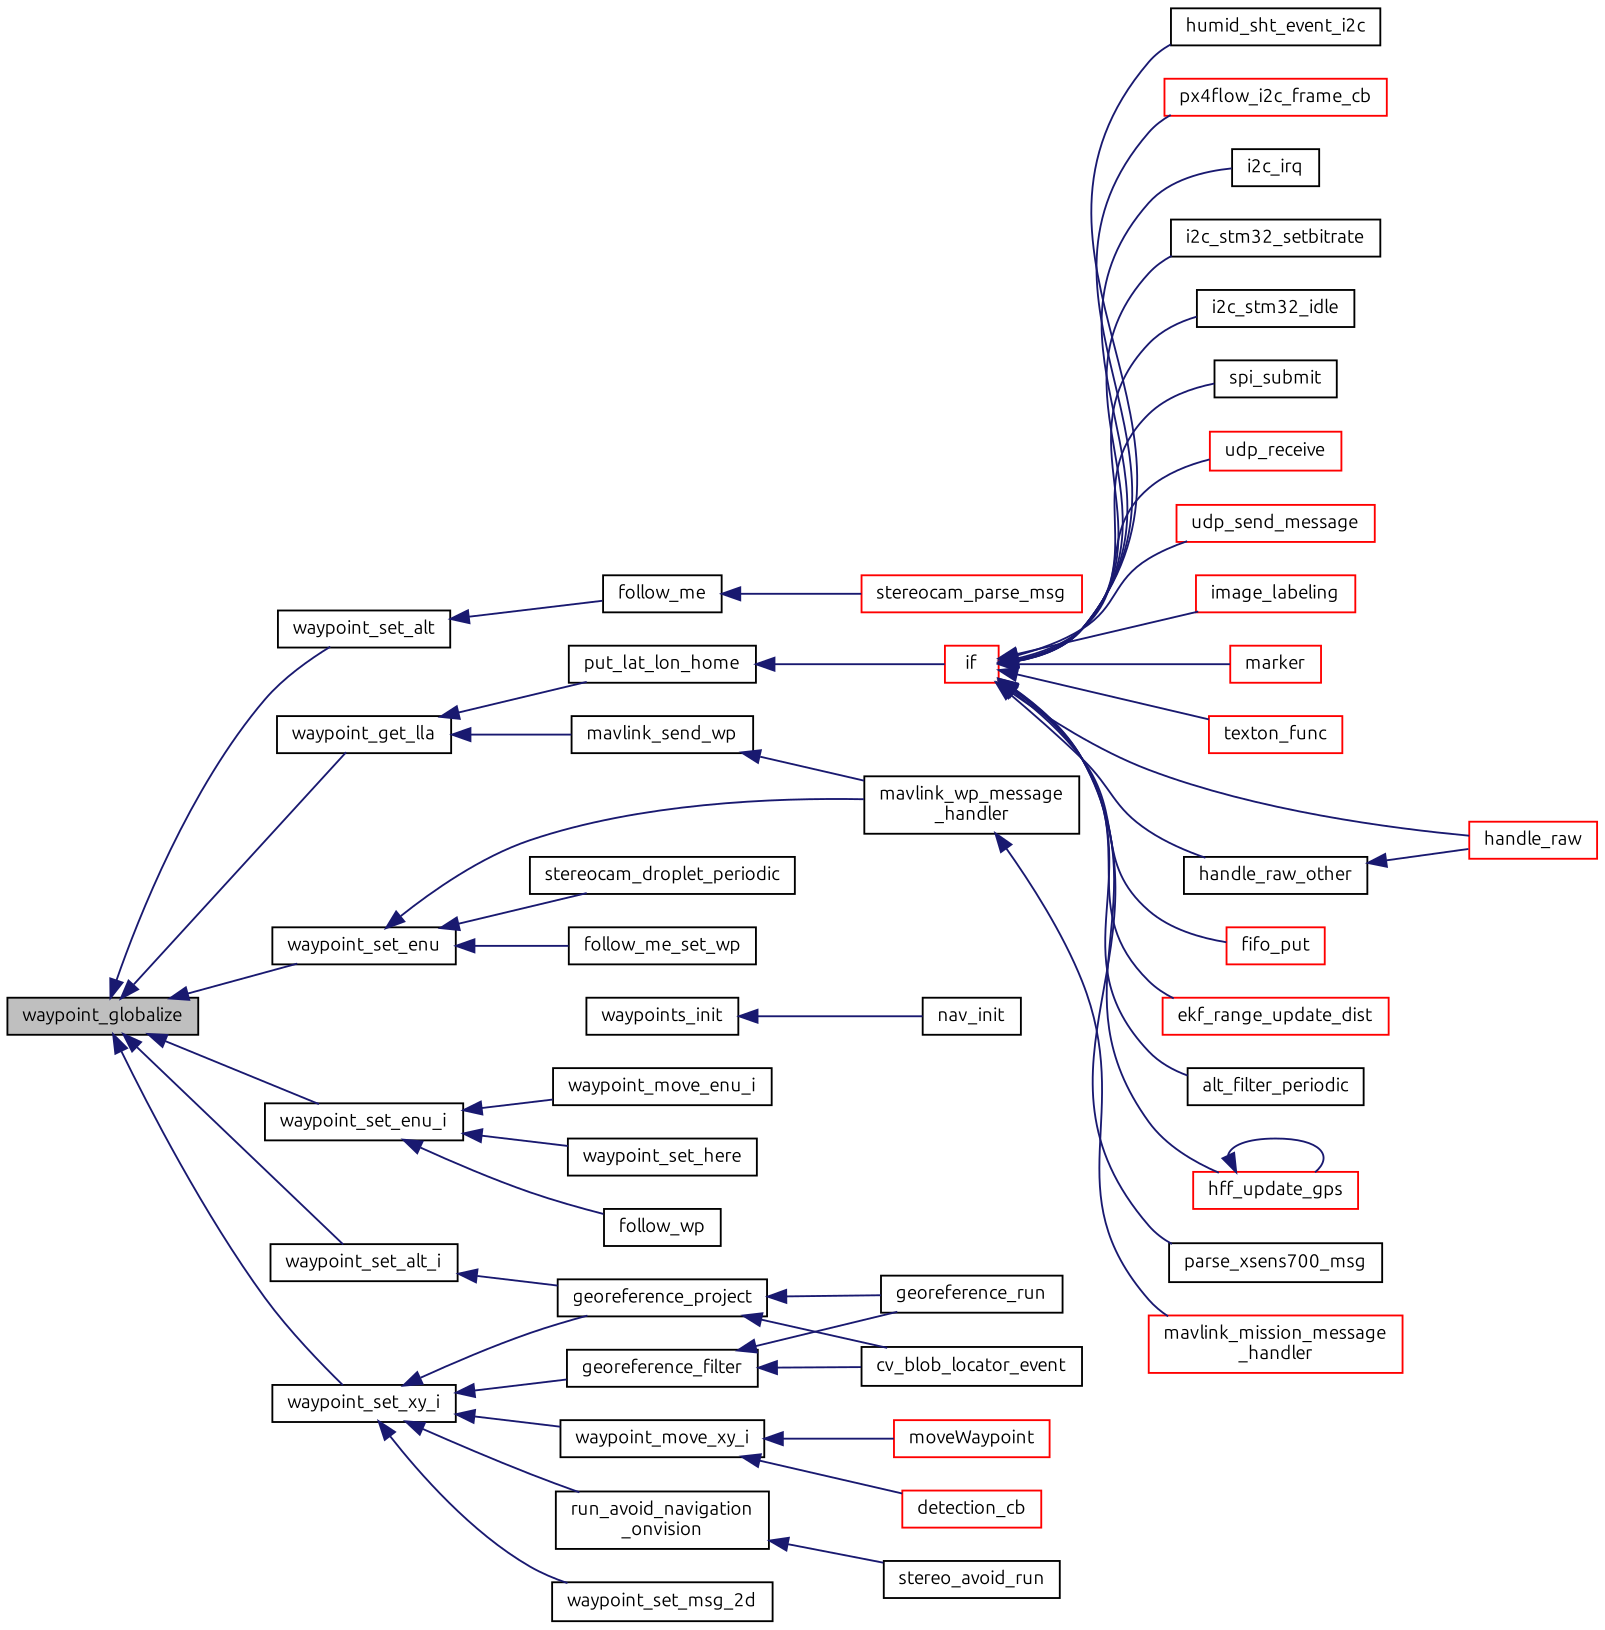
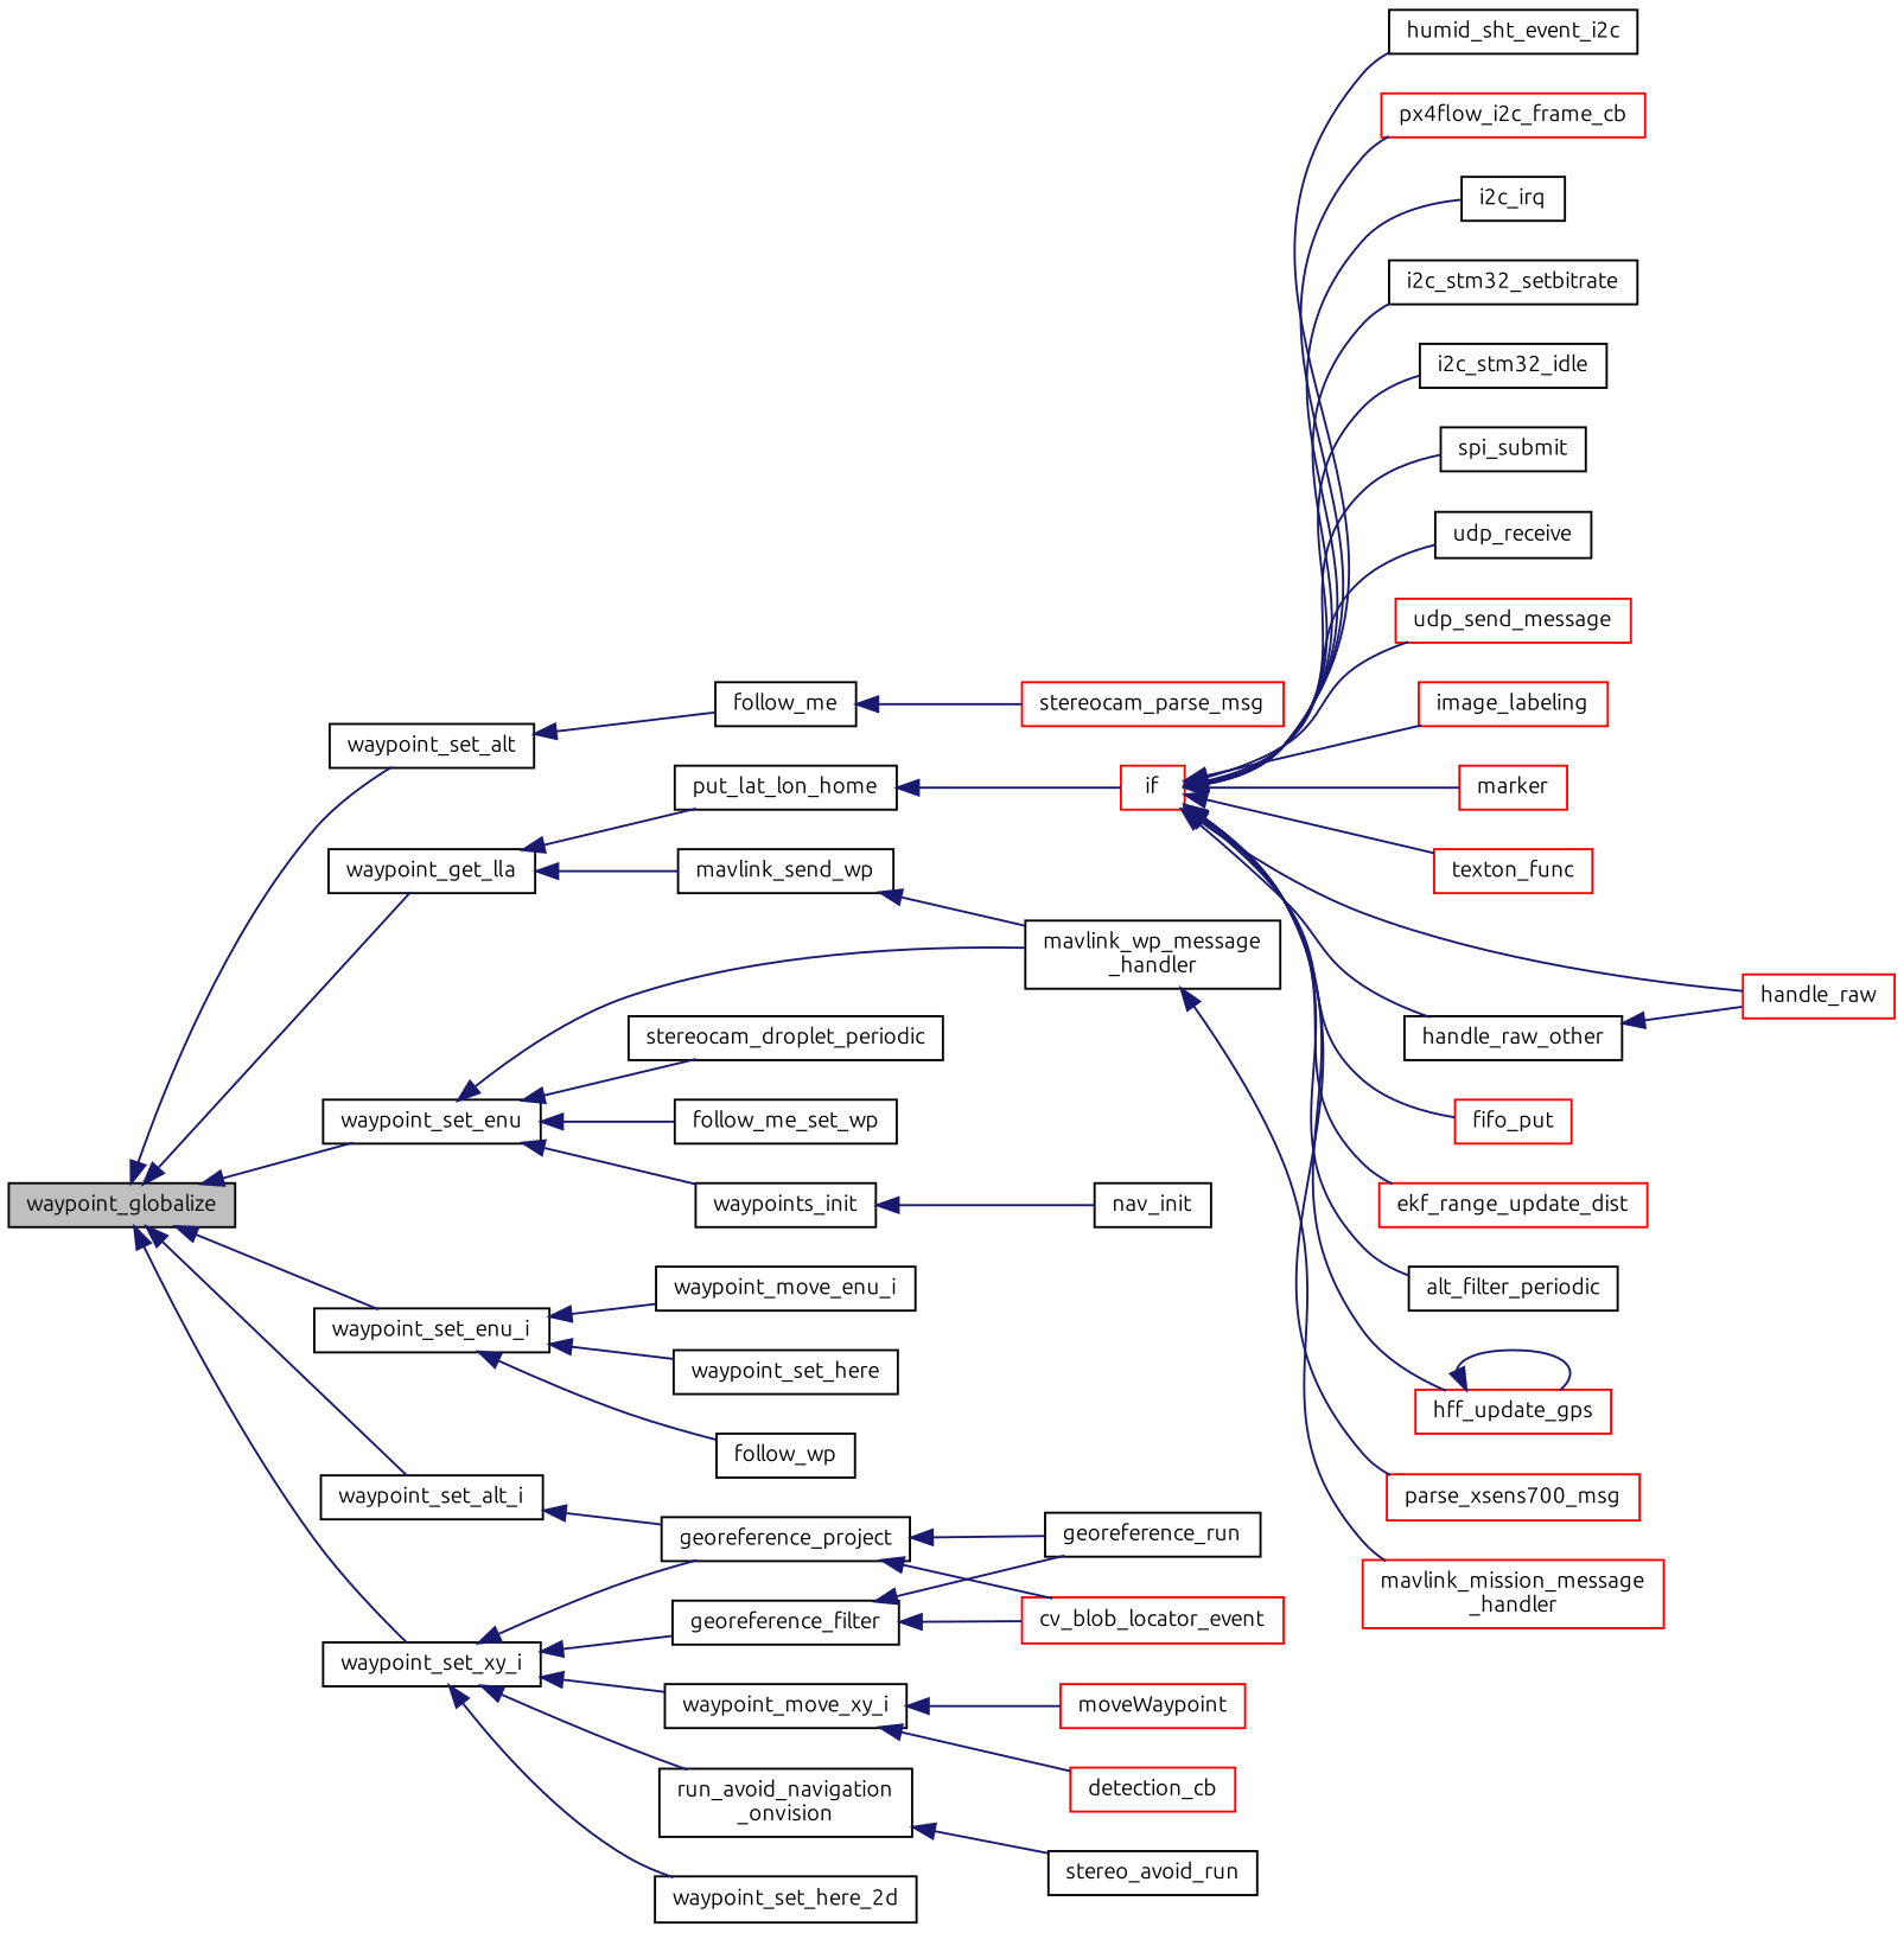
  digraph {
    fontname=Ubuntu
    rankdir=LR
    node [color=black fillcolor=white fontname=Ubuntu fontsize=10 shape=record style=filled]
    edge [color=midnightblue dir=back fontname=Ubuntu fontsize=10 labelfontname=FreeSans labelfontsize=10 style=solid]
    n1 [fillcolor=grey75 fontcolor=black height=0.2 label=waypoint_globalize width=0.4]
    n2 [height=0.2 label=waypoint_get_lla width=0.4]
    n3 [height=0.2 label=waypoint_set_alt width=0.4]
    n4 [height=0.2 label=waypoint_set_alt_i width=0.4]
    n5 [height=0.2 label=waypoint_set_enu width=0.4]
    n6 [height=0.2 label=waypoint_set_enu_i width=0.4]
    n7 [height=0.2 label=waypoint_set_xy_i width=0.4]
    n8 [height=0.2 label=mavlink_send_wp width=0.4]
    n9 [height=0.2 label=put_lat_lon_home width=0.4]
    n10 [height=0.2 label=follow_me width=0.4]
    n11 [height=0.2 label=georeference_project width=0.4]
    n12 [height=0.2 label="mavlink_wp_message\l_handler" width=0.4]
    n13 [height=0.2 label=follow_me_set_wp width=0.4]
    n14 [height=0.2 label=waypoints_init width=0.4]
    n15 [height=0.2 label=stereocam_droplet_periodic width=0.4]
    n16 [height=0.2 label=waypoint_move_enu_i width=0.4]
    n17 [height=0.2 label=waypoint_set_here width=0.4]
    n18 [height=0.2 label=follow_wp width=0.4]
    n19 [height=0.2 label=georeference_filter width=0.4]
    n20 [height=0.2 label=waypoint_move_xy_i width=0.4]
-   n21 [height=0.2 label=waypoint_set_msg_2d width=0.4]
+   n21 [height=0.2 label=waypoint_set_here_2d width=0.4]
    n22 [height=0.2 label="run_avoid_navigation\l_onvision" width=0.4]
    n23 [color=red height=0.2 label=if width=0.4]
    n24 [color=red height=0.2 label="mavlink_mission_message\l_handler" width=0.4]
    n25 [height=0.2 label=i2c_irq width=0.4]
    n26 [height=0.2 label=i2c_stm32_setbitrate width=0.4]
    n27 [height=0.2 label=i2c_stm32_idle width=0.4]
    n28 [height=0.2 label=spi_submit width=0.4]
-   n29 [color=red height=0.2 label=udp_receive width=0.4]
+   n29 [height=0.2 label=udp_receive width=0.4]
    n30 [color=red height=0.2 label=udp_send_message width=0.4]
    n31 [color=red height=0.2 label=image_labeling width=0.4]
    n32 [color=red height=0.2 label=marker width=0.4]
    n33 [color=red height=0.2 label=texton_func width=0.4]
    n34 [height=0.2 label=handle_raw_other width=0.4]
    n35 [color=red height=0.2 label=handle_raw width=0.4]
    n36 [color=red height=0.2 label=fifo_put width=0.4]
    n37 [color=red height=0.2 label=ekf_range_update_dist width=0.4]
    n38 [height=0.2 label=alt_filter_periodic width=0.4]
    n39 [color=red height=0.2 label=hff_update_gps width=0.4]
-   n40 [height=0.2 label=parse_xsens700_msg width=0.4]
+   n40 [color=red height=0.2 label=parse_xsens700_msg width=0.4]
    n41 [height=0.2 label=humid_sht_event_i2c width=0.4]
    n42 [color=red height=0.2 label=px4flow_i2c_frame_cb width=0.4]
    n43 [color=red height=0.2 label=stereocam_parse_msg width=0.4]
-   n44 [height=0.2 label=cv_blob_locator_event width=0.4]
+   n44 [color=red height=0.2 label=cv_blob_locator_event width=0.4]
    n45 [height=0.2 label=georeference_run width=0.4]
    n46 [height=0.2 label=nav_init width=0.4]
    n47 [color=red height=0.2 label=detection_cb width=0.4]
    n48 [color=red height=0.2 label=moveWaypoint width=0.4]
    n49 [height=0.2 label=stereo_avoid_run width=0.4]
    n1 -> n2
    n1 -> n3
    n1 -> n4
    n1 -> n5
    n1 -> n6
    n1 -> n7
    n2 -> n8
    n2 -> n9
    n3 -> n10
    n4 -> n11
    n5 -> n12
    n5 -> n13
+   n5 -> n14
    n5 -> n15
    n6 -> n16
    n6 -> n17
    n6 -> n18
    n7 -> n11
    n7 -> n19
    n7 -> n20
    n7 -> n21
    n7 -> n22
    n8 -> n12
    n9 -> n23
    n10 -> n43
    n11 -> n44
    n11 -> n45
    n12 -> n24
    n14 -> n46
    n19 -> n44
    n19 -> n45
    n20 -> n47
    n20 -> n48
    n22 -> n49
    n23 -> n25
    n23 -> n26
    n23 -> n27
    n23 -> n28
    n23 -> n29
    n23 -> n30
    n23 -> n31
    n23 -> n32
    n23 -> n33
    n23 -> n34
    n23 -> n35
    n23 -> n36
    n23 -> n37
    n23 -> n38
    n23 -> n39
    n23 -> n40
    n23 -> n41
    n23 -> n42
    n34 -> n35
    n39 -> n39
  }
